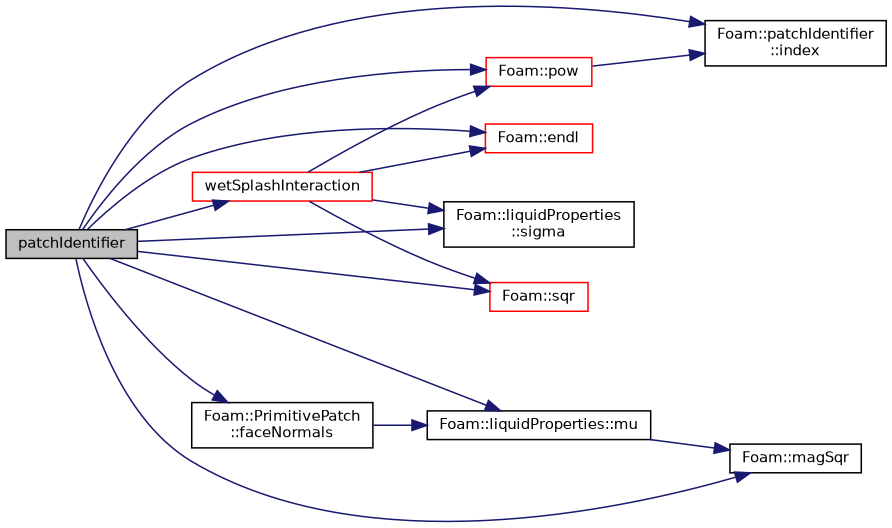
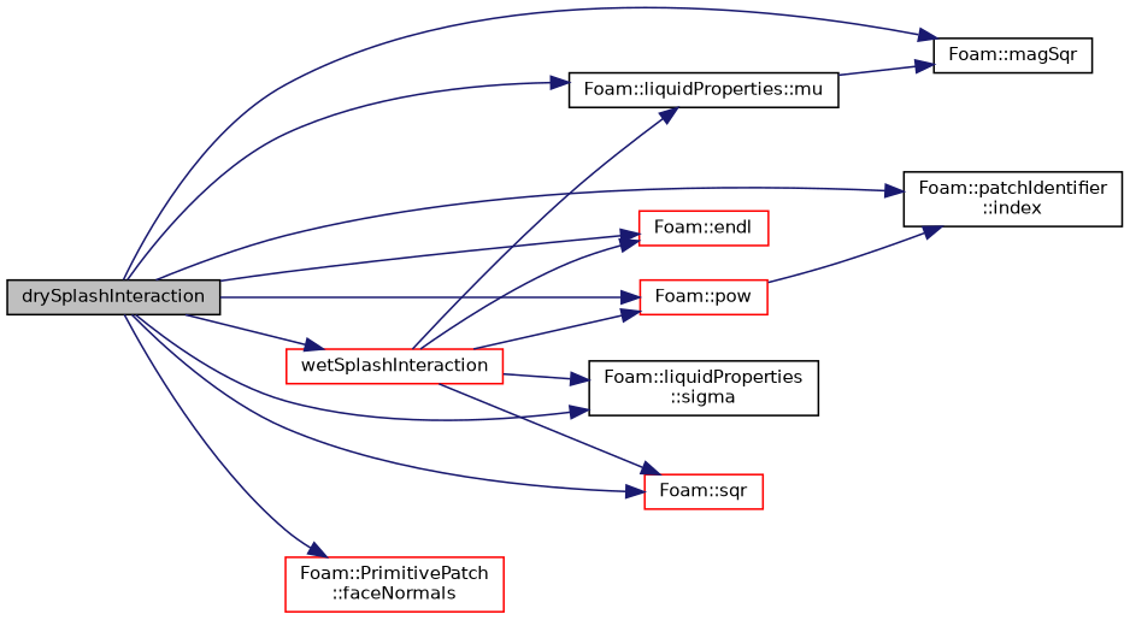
  digraph {
    rankdir=LR
    node [color=black fontname=Helvetica fontsize=10 shape=record]
    edge [color=midnightblue fontname=Helvetica fontsize=10 labelfontname=Helvetica labelfontsize=10 style=solid]
-   n1 [fillcolor=grey75 fontcolor=black height=0.2 label=patchIdentifier style=filled width=0.4]
+   n1 [fillcolor=grey75 fontcolor=black height=0.2 label=drySplashInteraction style=filled width=0.4]
    n2 [color=red height=0.2 label="Foam::endl" width=0.4]
-   n3 [height=0.2 label="Foam::PrimitivePatch\l::faceNormals" width=0.4]
+   n3 [color=red height=0.2 label="Foam::PrimitivePatch\l::faceNormals" width=0.4]
    n4 [height=0.2 label="Foam::patchIdentifier\l::index" width=0.4]
    n5 [height=0.2 label="Foam::magSqr" width=0.4]
    n6 [height=0.2 label="Foam::liquidProperties::mu" width=0.4]
    n7 [color=red height=0.2 label="Foam::pow" width=0.4]
    n8 [height=0.2 label="Foam::liquidProperties\l::sigma" width=0.4]
    n9 [color=red height=0.2 label="Foam::sqr" width=0.4]
    n10 [color=red height=0.2 label=wetSplashInteraction width=0.4]
    n1 -> n2
    n1 -> n3
    n1 -> n4
    n1 -> n5
    n1 -> n6
    n1 -> n7
    n1 -> n8
    n1 -> n9
    n1 -> n10
    n6 -> n5
    n7 -> n4
    n10 -> n2
-   n3 -> n6
+   n10 -> n6
    n10 -> n7
    n10 -> n8
    n10 -> n9
  }
